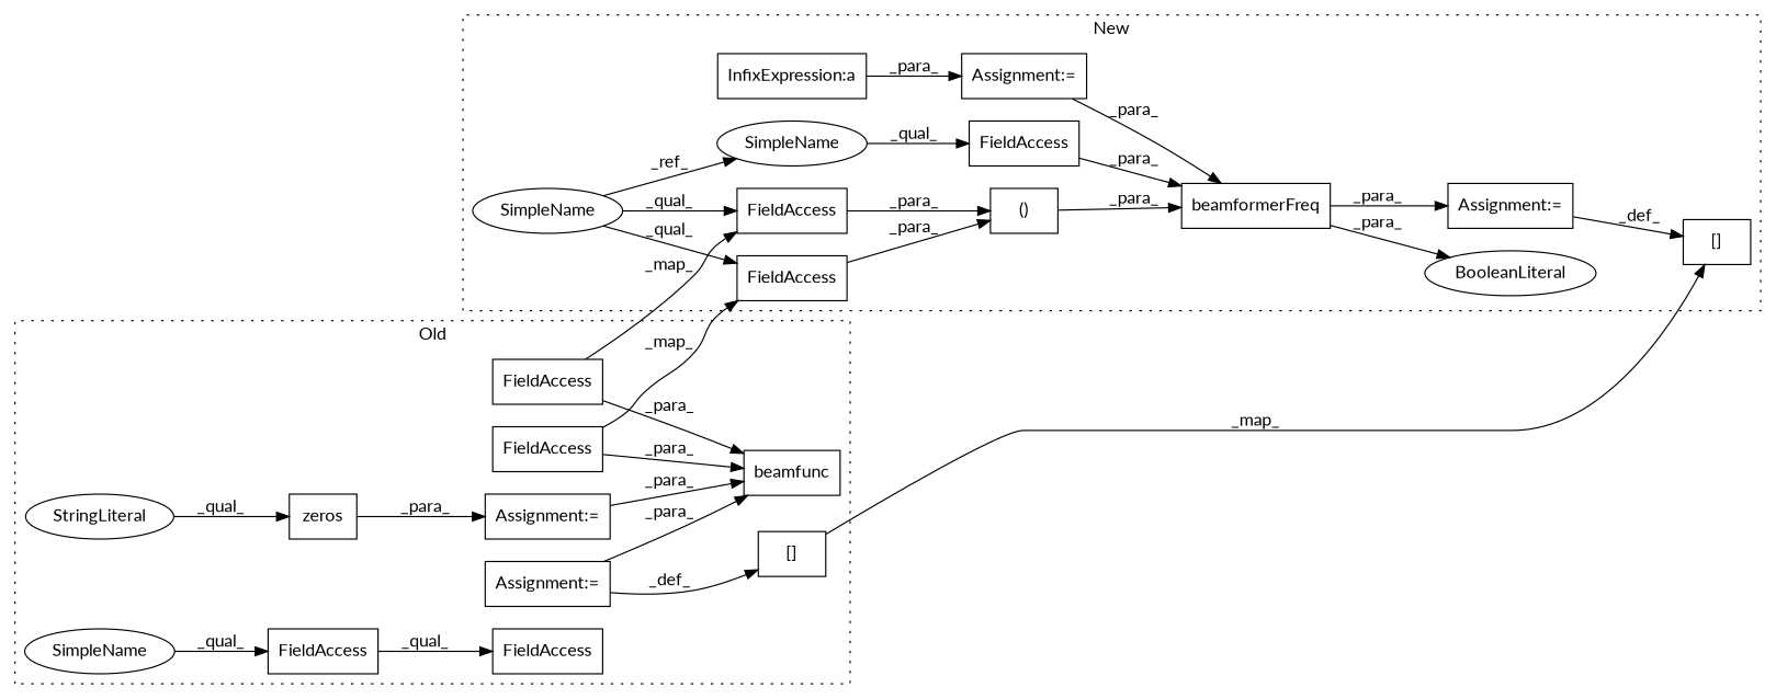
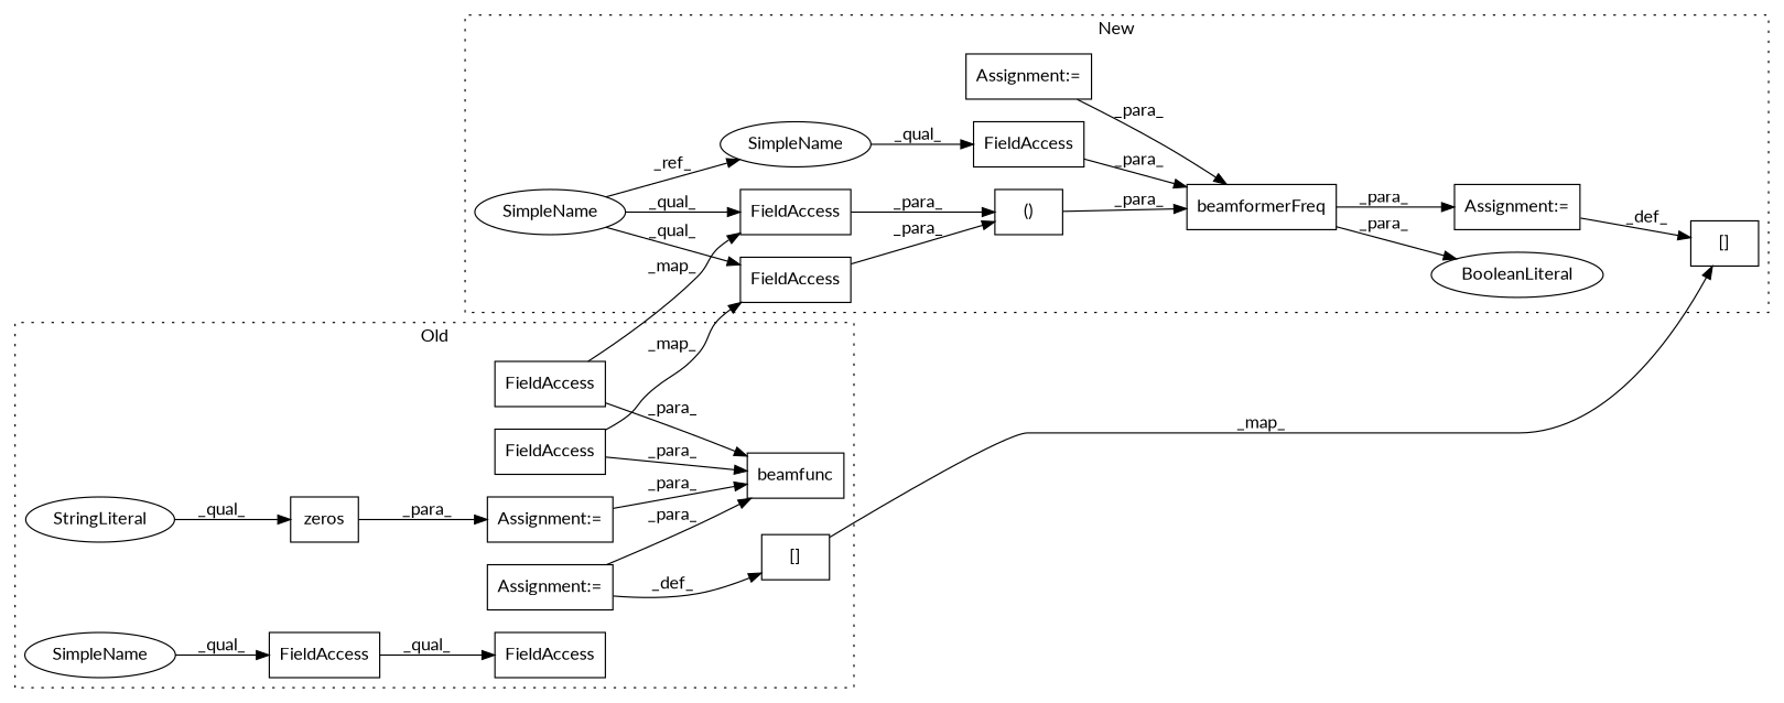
  digraph {
    fontname=Lato
    rankdir=LR
    node [a=22 fontname=Lato l=1 s=9018 shape=box]
    edge [fontname=Lato]
    n1 [a=32 l="6,1" label=zeros s="8963,8984"]
    n2 [a=45 l=3 label=StringLiteral s=8981 shape=ellipse]
    n3 [a=32 l="9,1" label=beamfunc s="9694,9748"]
    n4 [a=7 label="Assignment:=" s=8992]
    n5 [a=2 l="3,1" label="[]" s="9759,9763"]
    n6 [a=7 label="Assignment:=" s=8962]
    n7 [l=7 label=FieldAccess s=9707]
    n8 [l=9 label=FieldAccess]
    n9 [l=14 label=FieldAccess]
    n10 [l=7 label=FieldAccess s=9715]
    n11 [a=42 l=4 label=SimpleName shape=ellipse]
    n12 [a=32 l="15,2" label=beamformerFreq s="9521,9682"]
    n13 [a=106 l=75 label="()" s=9607]
    n14 [a=9 l=4 label=BooleanLiteral s=9536 shape=ellipse]
    n15 [l=11 label=FieldAccess s=9561]
    n16 [a=7 label="Assignment:=" s=9520]
    n17 [a=2 l="3,1" label="[]" s="9826,9830"]
    n18 [a=7 label="Assignment:=" s=9166]
    n19 [l=7 label=FieldAccess s=9607]
    n20 [a=42 l=4 label=SimpleName s=8643 shape=ellipse]
    n21 [l=7 label=FieldAccess s=9627]
-   n22 [a=27 l=3 label="InfixExpression:a" s=9171]
    n23 [a=42 l=4 label=SimpleName s=9561 shape=ellipse]
    subgraph cluster_1 {
      label=Old
      style=dotted
      n1
      n2
      n3
      n4
      n5
      n6
      n7
      n8
      n9
      n10
      n11
    }
    subgraph cluster_2 {
      label=New
      style=dotted
      n12
      n13
      n14
      n15
      n16
      n17
      n18
      n19
      n20
      n21
-     n22
      n23
    }
    n1 -> n6 [label=_para_]
    n2 -> n1 [label=_qual_]
    n4 -> n3 [label=_para_]
    n4 -> n5 [label=_def_]
    n5 -> n17 [label=_map_]
    n6 -> n3 [label=_para_]
    n7 -> n3 [label=_para_]
    n7 -> n19 [label=_map_]
    n8 -> n9 [label=_qual_]
    n10 -> n3 [label=_para_]
    n10 -> n21 [label=_map_]
    n11 -> n8 [label=_qual_]
    n12 -> n14 [label=_para_]
    n12 -> n16 [label=_para_]
    n13 -> n12 [label=_para_]
    n15 -> n12 [label=_para_]
    n16 -> n17 [label=_def_]
    n18 -> n12 [label=_para_]
    n19 -> n13 [label=_para_]
    n20 -> n19 [label=_qual_]
    n20 -> n21 [label=_qual_]
    n20 -> n23 [label=_ref_]
    n21 -> n13 [label=_para_]
-   n22 -> n18 [label=_para_]
    n23 -> n15 [label=_qual_]
  }
